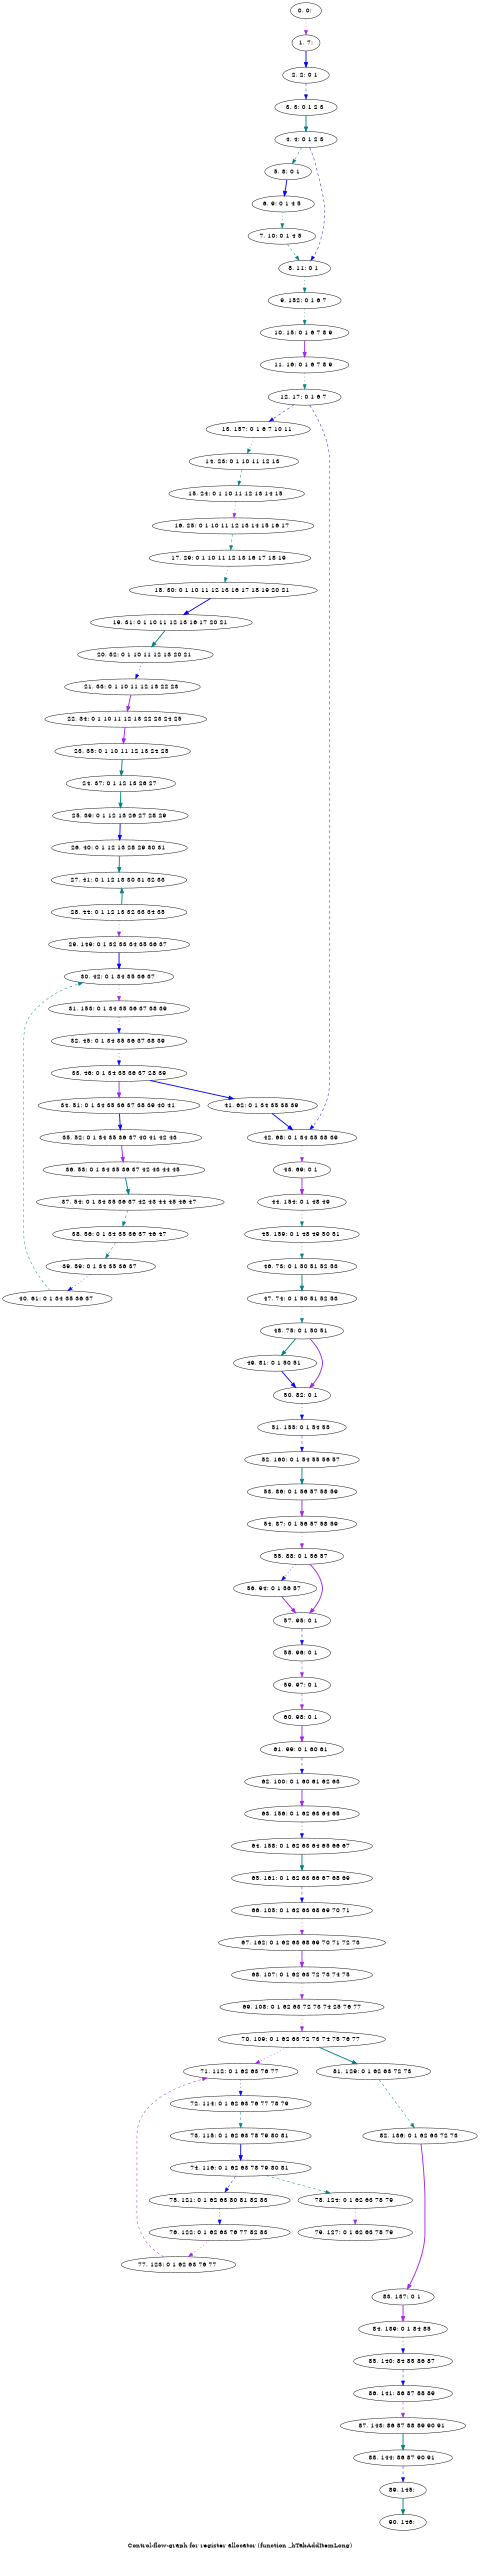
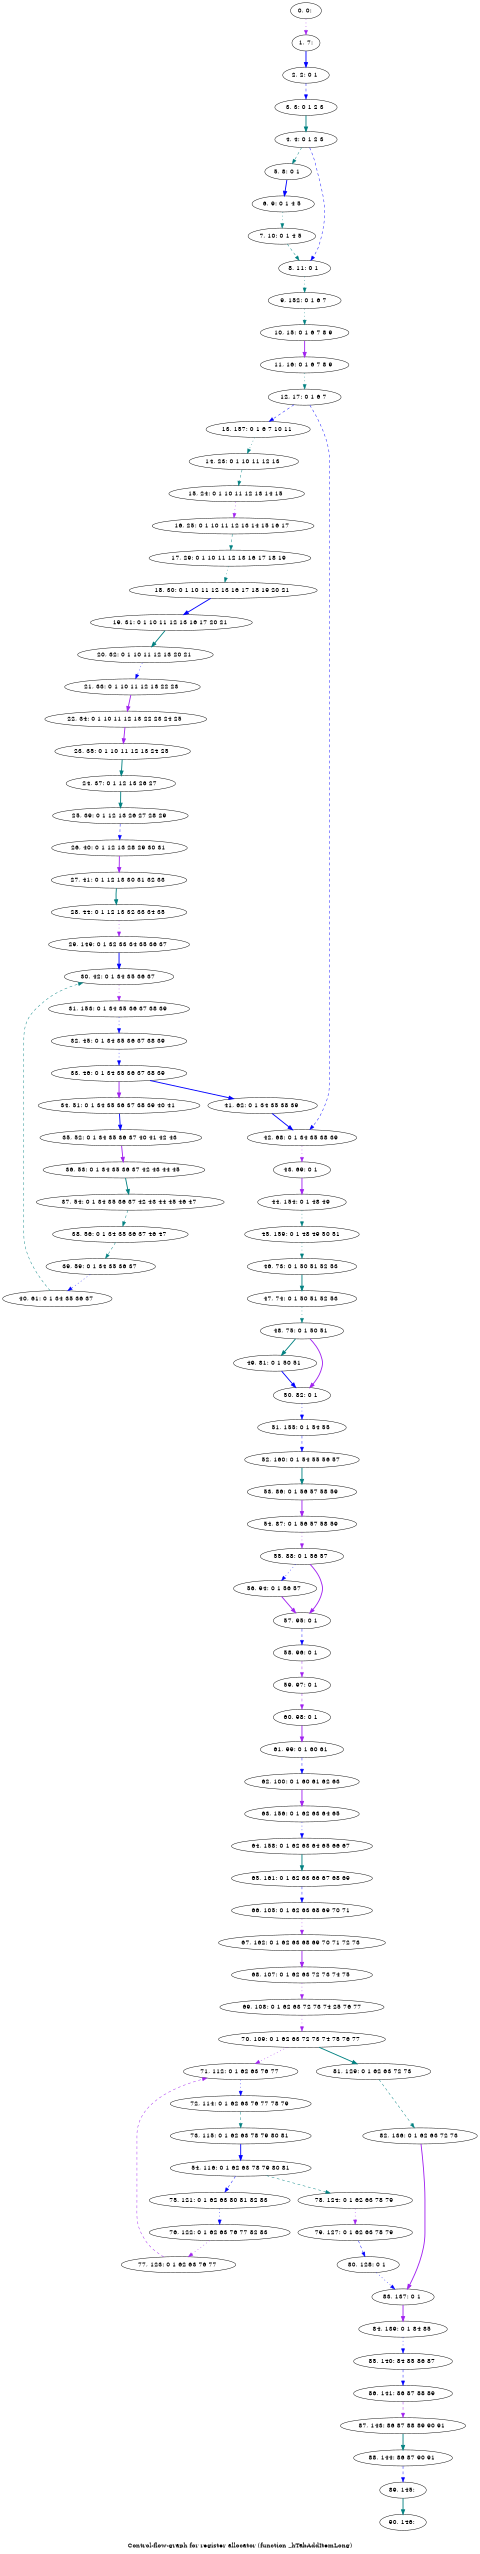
  digraph {
    label="Control-flow-graph for register allocator (function _hTabAddItemLong)"
    edge [color=blue style=bold]
    n1 [label="0, 0: "]
    n2 [label="1, 7:"]
    n3 [label="2, 2: 0 1 "]
    n4 [label="3, 3: 0 1 2 3 "]
    n5 [label="4, 4: 0 1 2 3 "]
    n6 [label="5, 8: 0 1 "]
    n7 [label="8, 11: 0 1 "]
    n8 [label="6, 9: 0 1 4 5 "]
    n9 [label="9, 152: 0 1 6 7 "]
    n10 [label="7, 10: 0 1 4 5 "]
    n11 [label="10, 15: 0 1 6 7 8 9 "]
    n12 [label="11, 16: 0 1 6 7 8 9 "]
    n13 [label="12, 17: 0 1 6 7 "]
    n14 [label="13, 157: 0 1 6 7 10 11 "]
    n15 [label="42, 68: 0 1 34 35 38 39 "]
    n16 [label="14, 23: 0 1 10 11 12 13 "]
    n17 [label="43, 69: 0 1 "]
    n18 [label="44, 154: 0 1 48 49 "]
    n19 [label="15, 24: 0 1 10 11 12 13 14 15 "]
    n20 [label="16, 25: 0 1 10 11 12 13 14 15 16 17 "]
    n21 [label="17, 29: 0 1 10 11 12 13 16 17 18 19 "]
    n22 [label="18, 30: 0 1 10 11 12 13 16 17 18 19 20 21 "]
    n23 [label="19, 31: 0 1 10 11 12 13 16 17 20 21 "]
    n24 [label="20, 32: 0 1 10 11 12 13 20 21 "]
    n25 [label="21, 33: 0 1 10 11 12 13 22 23 "]
    n26 [label="22, 34: 0 1 10 11 12 13 22 23 24 25 "]
    n27 [label="23, 35: 0 1 10 11 12 13 24 25 "]
    n28 [label="24, 37: 0 1 12 13 26 27 "]
    n29 [label="25, 39: 0 1 12 13 26 27 28 29 "]
    n30 [label="26, 40: 0 1 12 13 28 29 30 31 "]
    n31 [label="27, 41: 0 1 12 13 30 31 32 33 "]
    n32 [label="28, 44: 0 1 12 13 32 33 34 35 "]
    n33 [label="29, 149: 0 1 32 33 34 35 36 37 "]
    n34 [label="30, 42: 0 1 34 35 36 37 "]
    n35 [label="31, 153: 0 1 34 35 36 37 38 39 "]
    n36 [label="32, 45: 0 1 34 35 36 37 38 39 "]
-   n37 [label="33, 46: 0 1 34 35 36 37 28 39"]
+   n37 [label="33, 46: 0 1 34 35 36 37 38 39 "]
    n38 [label="34, 51: 0 1 34 35 36 37 38 39 40 41 "]
    n39 [label="41, 62: 0 1 34 35 38 39 "]
    n40 [label="35, 52: 0 1 34 35 36 37 40 41 42 43 "]
    n41 [label="36, 53: 0 1 34 35 36 37 42 43 44 45 "]
    n42 [label="37, 54: 0 1 34 35 36 37 42 43 44 45 46 47 "]
    n43 [label="38, 56: 0 1 34 35 36 37 46 47 "]
    n44 [label="39, 59: 0 1 34 35 36 37 "]
    n45 [label="40, 61: 0 1 34 35 36 37 "]
    n46 [label="45, 159: 0 1 48 49 50 51 "]
    n47 [label="46, 73: 0 1 50 51 52 53 "]
    n48 [label="47, 74: 0 1 50 51 52 53 "]
    n49 [label="48, 75: 0 1 50 51 "]
    n50 [label="49, 81: 0 1 50 51 "]
    n51 [label="50, 82: 0 1 "]
    n52 [label="51, 155: 0 1 54 55 "]
    n53 [label="52, 160: 0 1 54 55 56 57 "]
    n54 [label="53, 86: 0 1 56 57 58 59 "]
    n55 [label="54, 87: 0 1 56 57 58 59 "]
    n56 [label="55, 88: 0 1 56 57 "]
    n57 [label="56, 94: 0 1 56 57 "]
    n58 [label="57, 95: 0 1 "]
    n59 [label="58, 96: 0 1 "]
    n60 [label="59, 97: 0 1 "]
    n61 [label="60, 98: 0 1 "]
    n62 [label="61, 99: 0 1 60 61 "]
    n63 [label="62, 100: 0 1 60 61 62 63 "]
    n64 [label="63, 156: 0 1 62 63 64 65 "]
    n65 [label="64, 158: 0 1 62 63 64 65 66 67 "]
    n66 [label="65, 161: 0 1 62 63 66 67 68 69 "]
    n67 [label="66, 105: 0 1 62 63 68 69 70 71 "]
    n68 [label="67, 162: 0 1 62 63 68 69 70 71 72 73 "]
    n69 [label="68, 107: 0 1 62 63 72 73 74 75 "]
    n70 [label="69, 108: 0 1 62 63 72 73 74 25 76 77"]
    n71 [label="70, 109: 0 1 62 63 72 73 74 75 76 77 "]
    n72 [label="71, 112: 0 1 62 63 76 77 "]
    n73 [label="81, 129: 0 1 62 63 72 73 "]
    n74 [label="72, 114: 0 1 62 63 76 77 78 79 "]
    n75 [label="82, 136: 0 1 62 63 72 73 "]
    n76 [label="73, 115: 0 1 62 63 78 79 80 81 "]
-   n77 [label="74, 116: 0 1 62 63 78 79 80 81 "]
+   n77 [label="54, 116: 0 1 62 63 78 79 80 81"]
    n78 [label="75, 121: 0 1 62 63 80 81 82 83 "]
    n79 [label="78, 124: 0 1 62 63 78 79 "]
    n80 [label="76, 122: 0 1 62 63 76 77 82 83 "]
    n81 [label="79, 127: 0 1 62 63 78 79 "]
    n82 [label="77, 123: 0 1 62 63 76 77 "]
+   n83 [label="80, 128: 0 1 "]
    n84 [label="83, 137: 0 1 "]
    n85 [label="84, 139: 0 1 84 85 "]
    n86 [label="85, 140: 84 85 86 87 "]
    n87 [label="86, 141: 86 87 88 89 "]
    n88 [label="87, 143: 86 87 88 89 90 91 "]
    n89 [label="88, 144: 86 87 90 91 "]
    n90 [label="89, 145: "]
    n91 [label="90, 146: "]
    n1 -> n2 [color=purple style=dotted]
    n2 -> n3
    n3 -> n4 [style=dashed]
    n4 -> n5 [color=teal]
    n5 -> n6 [color=teal style=dashed]
    n5 -> n7 [style=dashed]
    n6 -> n8
    n7 -> n9 [color=teal style=dotted]
    n8 -> n10 [color=teal style=dotted]
    n9 -> n11 [color=teal style=dotted]
    n10 -> n7 [color=teal style=dashed]
    n11 -> n12 [color=purple]
    n12 -> n13 [color=teal style=dotted]
    n13 -> n14 [style=dashed]
    n13 -> n15 [style=dashed]
    n14 -> n16 [color=teal style=dotted]
    n15 -> n17 [color=purple style=dotted]
    n16 -> n19 [color=teal style=dashed]
    n17 -> n18 [color=purple]
    n18 -> n46 [color=teal style=dotted]
    n19 -> n20 [color=purple style=dotted]
    n20 -> n21 [color=teal style=dashed]
    n21 -> n22 [color=teal style=dotted]
    n22 -> n23
    n23 -> n24 [color=teal]
    n24 -> n25 [style=dotted]
    n25 -> n26 [color=purple]
    n26 -> n27 [color=purple]
    n27 -> n28 [color=teal]
    n28 -> n29 [color=teal]
-   n29 -> n30
-   n30 -> n31 [color=teal]
-   n32 -> n31 [color=teal]
+   n29 -> n30 [style=dashed]
+   n30 -> n31 [color=purple]
+   n31 -> n32 [color=teal]
    n32 -> n33 [color=purple style=dotted]
    n33 -> n34
    n34 -> n35 [color=purple style=dotted]
    n35 -> n36 [style=dotted]
    n36 -> n37 [style=dotted]
    n37 -> n38 [color=purple]
    n37 -> n39
    n38 -> n40
    n39 -> n15
    n40 -> n41 [color=purple]
    n41 -> n42 [color=teal]
    n42 -> n43 [color=teal style=dashed]
    n43 -> n44 [color=teal style=dashed]
    n44 -> n45 [style=dotted]
    n45 -> n34 [color=teal style=dashed]
    n46 -> n47 [color=teal style=dotted]
    n47 -> n48 [color=teal]
    n48 -> n49 [color=teal style=dotted]
    n49 -> n50 [color=teal]
    n49 -> n51 [color=purple]
    n50 -> n51
    n51 -> n52 [style=dotted]
    n52 -> n53 [style=dashed]
    n53 -> n54 [color=teal]
    n54 -> n55 [color=purple]
    n55 -> n56 [color=purple style=dotted]
    n56 -> n57 [style=dotted]
    n56 -> n58 [color=purple]
    n57 -> n58 [color=purple]
    n58 -> n59 [style=dashed]
    n59 -> n60 [color=purple style=dashed]
    n60 -> n61 [color=purple style=dashed]
    n61 -> n62 [color=purple]
    n62 -> n63 [style=dashed]
    n63 -> n64 [color=purple]
    n64 -> n65 [style=dotted]
    n65 -> n66 [color=teal]
    n66 -> n67 [style=dashed]
    n67 -> n68 [color=purple style=dotted]
    n68 -> n69 [color=purple]
    n69 -> n70 [color=purple style=dotted]
    n70 -> n71 [color=purple style=dotted]
    n71 -> n72 [color=purple style=dotted]
    n71 -> n73 [color=teal]
    n72 -> n74 [style=dotted]
    n73 -> n75 [color=teal style=dashed]
    n74 -> n76 [color=teal style=dashed]
    n75 -> n84 [color=purple]
    n76 -> n77
    n77 -> n78 [style=dashed]
    n77 -> n79 [color=teal style=dashed]
    n78 -> n80 [style=dotted]
    n79 -> n81 [color=purple style=dotted]
    n80 -> n82 [color=purple style=dotted]
+   n81 -> n83 [style=dashed]
    n82 -> n72 [color=purple style=dashed]
+   n83 -> n84 [style=dotted]
    n84 -> n85 [color=purple]
    n85 -> n86 [style=dotted]
    n86 -> n87 [style=dashed]
    n87 -> n88 [color=purple style=dashed]
    n88 -> n89 [color=teal]
    n89 -> n90 [style=dashed]
    n90 -> n91 [color=teal]
  }
